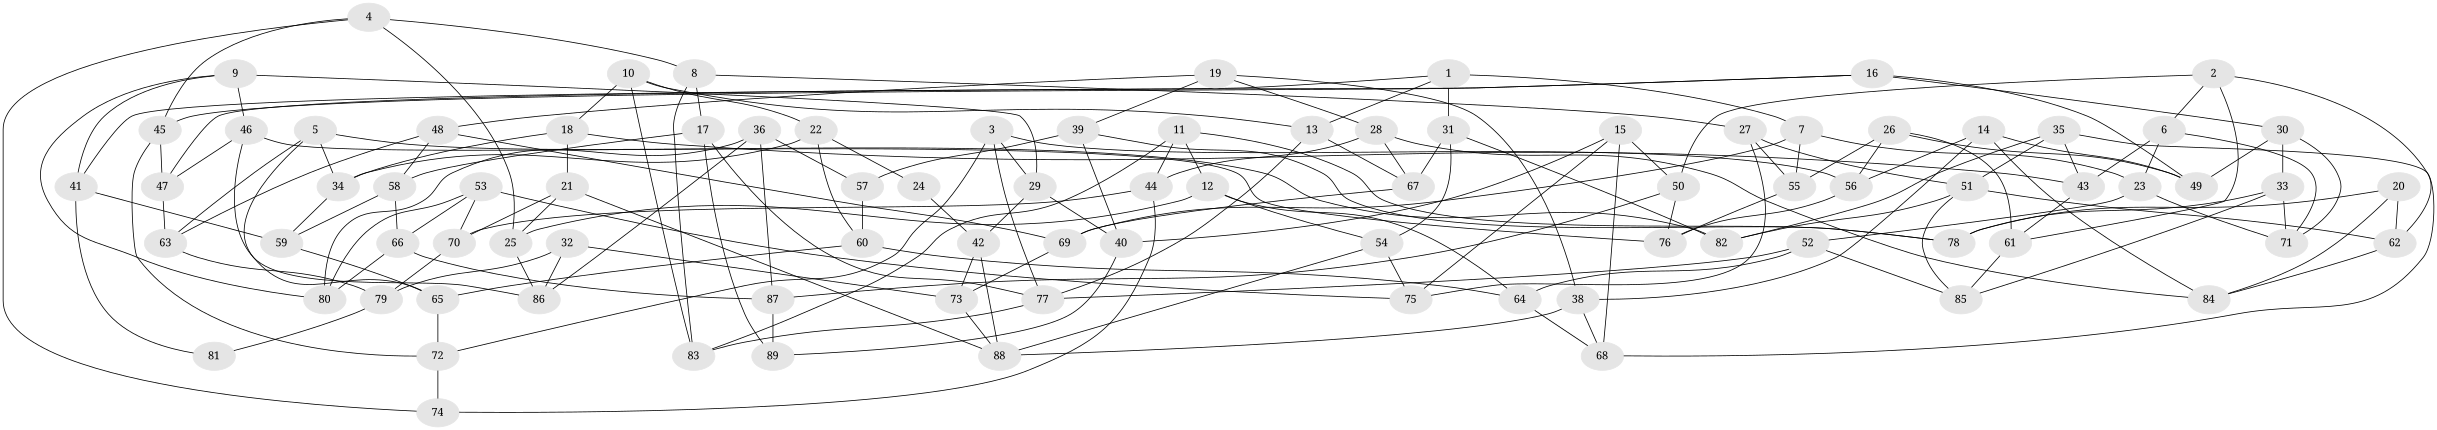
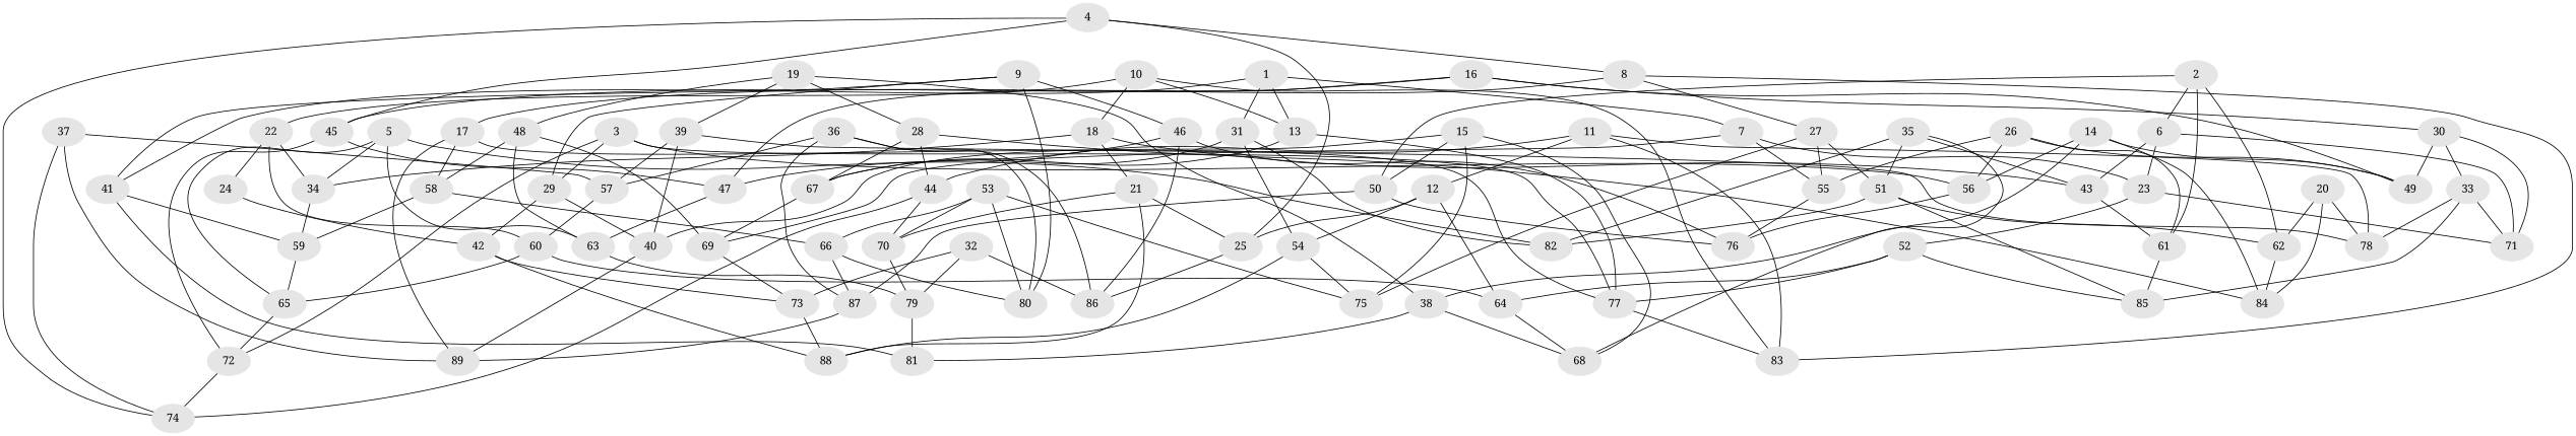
  graph {
    fontname="Noto Serif"
    node [color=gray90 fontname="Noto Serif" style=filled]
    edge [fontname="Noto Serif"]
    1
    7
    13
    31
    41
    23
    55
    69
    77
    67
    82
    54
    81
    59
    2
    6
    50
    61
    62
    43
    71
    87
    76
    85
    84
    3
    29
    56
    72
    40
    42
    74
    83
    4
    8
    25
    45
    17
    27
    86
    47
    5
    34
    63
    65
    79
    52
    73
    58
    89
    75
    51
    9
    46
    80
    10
    18
    22
    21
    24
    60
    11
    12
    44
    78
    64
    70
    88
    68
    14
    38
    49
    15
    16
    30
    33
+   37
    57
    66
    19
    28
    39
    48
    20
    32
    26
    35
    36
    53
    1 -- 7
    1 -- 13
    1 -- 31
    1 -- 41
    7 -- 23
    7 -- 55
    7 -- 69
    13 -- 77
    13 -- 67
    31 -- 67
    31 -- 82
    31 -- 54
    41 -- 81
    41 -- 59
    23 -- 71
    23 -- 52
    55 -- 76
    69 -- 73
    77 -- 83
    67 -- 69
    54 -- 75
    54 -- 88
    59 -- 65
    2 -- 6
    2 -- 50
    2 -- 61
    2 -- 62
    6 -- 23
    6 -- 43
    6 -- 71
    50 -- 87
    50 -- 76
    61 -- 85
    62 -- 84
    43 -- 61
    87 -- 89
    3 -- 77
    3 -- 29
    3 -- 56
    3 -- 72
    29 -- 40
    29 -- 42
    56 -- 76
    72 -- 74
    40 -- 89
    42 -- 73
    42 -- 88
    4 -- 74
    4 -- 8
    4 -- 25
    4 -- 45
    8 -- 83
    8 -- 17
    8 -- 27
    25 -- 86
    45 -- 72
    45 -- 47
    17 -- 77
    17 -- 58
    17 -- 89
    27 -- 55
    27 -- 75
    27 -- 51
    47 -- 63
    5 -- 82
    5 -- 34
    5 -- 63
    5 -- 65
    34 -- 59
    63 -- 79
    65 -- 72
    79 -- 81
    52 -- 77
    52 -- 85
    52 -- 64
    73 -- 88
    58 -- 59
    58 -- 66
    51 -- 82
    51 -- 62
    51 -- 85
    9 -- 41
    9 -- 29
    9 -- 46
    9 -- 80
    46 -- 76
    46 -- 86
    46 -- 47
    10 -- 13
    10 -- 83
    10 -- 18
    10 -- 22
    18 -- 43
    18 -- 34
    18 -- 21
    22 -- 34
    22 -- 24
    22 -- 60
    21 -- 25
    21 -- 70
    21 -- 88
    24 -- 42
    60 -- 65
    60 -- 64
    11 -- 83
    11 -- 12
    11 -- 44
    11 -- 78
    12 -- 54
    12 -- 25
    12 -- 64
    44 -- 74
    44 -- 70
    64 -- 68
    70 -- 79
    14 -- 84
    14 -- 56
    14 -- 38
    14 -- 49
-   38 -- 88
+   38 -- 81
    38 -- 68
    15 -- 50
    15 -- 40
    15 -- 75
    15 -- 68
    16 -- 45
    16 -- 47
    16 -- 49
    16 -- 30
    30 -- 71
    30 -- 49
    30 -- 33
    33 -- 71
    33 -- 85
    33 -- 78
+   37 -- 74
+   37 -- 89
+   37 -- 57
    57 -- 60
    66 -- 87
    66 -- 80
    19 -- 38
    19 -- 28
    19 -- 39
    19 -- 48
    28 -- 67
    28 -- 84
    28 -- 44
    39 -- 40
    39 -- 78
    39 -- 57
    48 -- 69
    48 -- 63
    48 -- 58
    20 -- 62
    20 -- 84
    20 -- 78
    32 -- 86
    32 -- 79
    32 -- 73
    26 -- 55
    26 -- 61
    26 -- 56
    26 -- 49
    35 -- 82
    35 -- 43
    35 -- 51
    35 -- 68
    36 -- 87
    36 -- 86
    36 -- 80
    36 -- 57
    53 -- 75
    53 -- 80
    53 -- 70
    53 -- 66
  }
